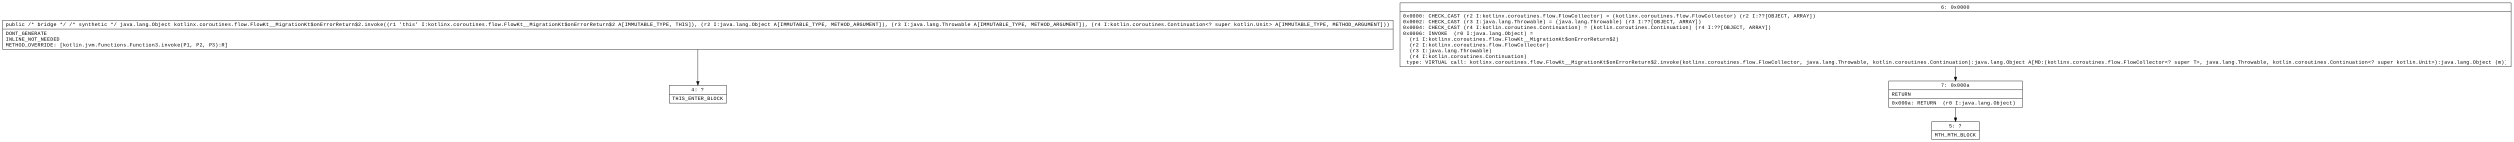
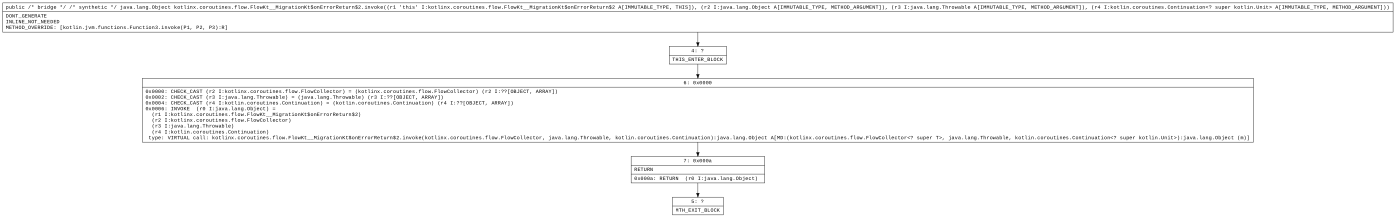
  digraph {
    fontname="Liberation Mono"
    node [fontname="Liberation Mono" shape=record]
    edge [fontname="Liberation Mono"]
    n1 [label="{4\:\ ?|THIS_ENTER_BLOCK\l}"]
    n2 [label="{6\:\ 0x0000|0x0000: CHECK_CAST (r2 I:kotlinx.coroutines.flow.FlowCollector) = (kotlinx.coroutines.flow.FlowCollector) (r2 I:??[OBJECT, ARRAY]) \l0x0002: CHECK_CAST (r3 I:java.lang.Throwable) = (java.lang.Throwable) (r3 I:??[OBJECT, ARRAY]) \l0x0004: CHECK_CAST (r4 I:kotlin.coroutines.Continuation) = (kotlin.coroutines.Continuation) (r4 I:??[OBJECT, ARRAY]) \l0x0006: INVOKE  (r0 I:java.lang.Object) = \l  (r1 I:kotlinx.coroutines.flow.FlowKt__MigrationKt$onErrorReturn$2)\l  (r2 I:kotlinx.coroutines.flow.FlowCollector)\l  (r3 I:java.lang.Throwable)\l  (r4 I:kotlin.coroutines.Continuation)\l type: VIRTUAL call: kotlinx.coroutines.flow.FlowKt__MigrationKt$onErrorReturn$2.invoke(kotlinx.coroutines.flow.FlowCollector, java.lang.Throwable, kotlin.coroutines.Continuation):java.lang.Object A[MD:(kotlinx.coroutines.flow.FlowCollector\<? super T\>, java.lang.Throwable, kotlin.coroutines.Continuation\<? super kotlin.Unit\>):java.lang.Object (m)]\l}"]
    n3 [label="{7\:\ 0x000a|RETURN\l|0x000a: RETURN  (r0 I:java.lang.Object) \l}"]
-   n4 [label="{5\:\ ?|MTH_MTH_BLOCK\l}"]
+   n4 [label="{5\:\ ?|MTH_EXIT_BLOCK\l}"]
    n5 [label="{public \/* bridge *\/ \/* synthetic *\/ java.lang.Object kotlinx.coroutines.flow.FlowKt__MigrationKt$onErrorReturn$2.invoke((r1 'this' I:kotlinx.coroutines.flow.FlowKt__MigrationKt$onErrorReturn$2 A[IMMUTABLE_TYPE, THIS]), (r2 I:java.lang.Object A[IMMUTABLE_TYPE, METHOD_ARGUMENT]), (r3 I:java.lang.Throwable A[IMMUTABLE_TYPE, METHOD_ARGUMENT]), (r4 I:kotlin.coroutines.Continuation\<? super kotlin.Unit\> A[IMMUTABLE_TYPE, METHOD_ARGUMENT]))  | DONT_GENERATE\lINLINE_NOT_NEEDED\lMETHOD_OVERRIDE: [kotlin.jvm.functions.Function3.invoke(P1, P2, P3):R]\l}"]
+   n1 -> n2
    n2 -> n3
    n3 -> n4
    n5 -> n1
  }
